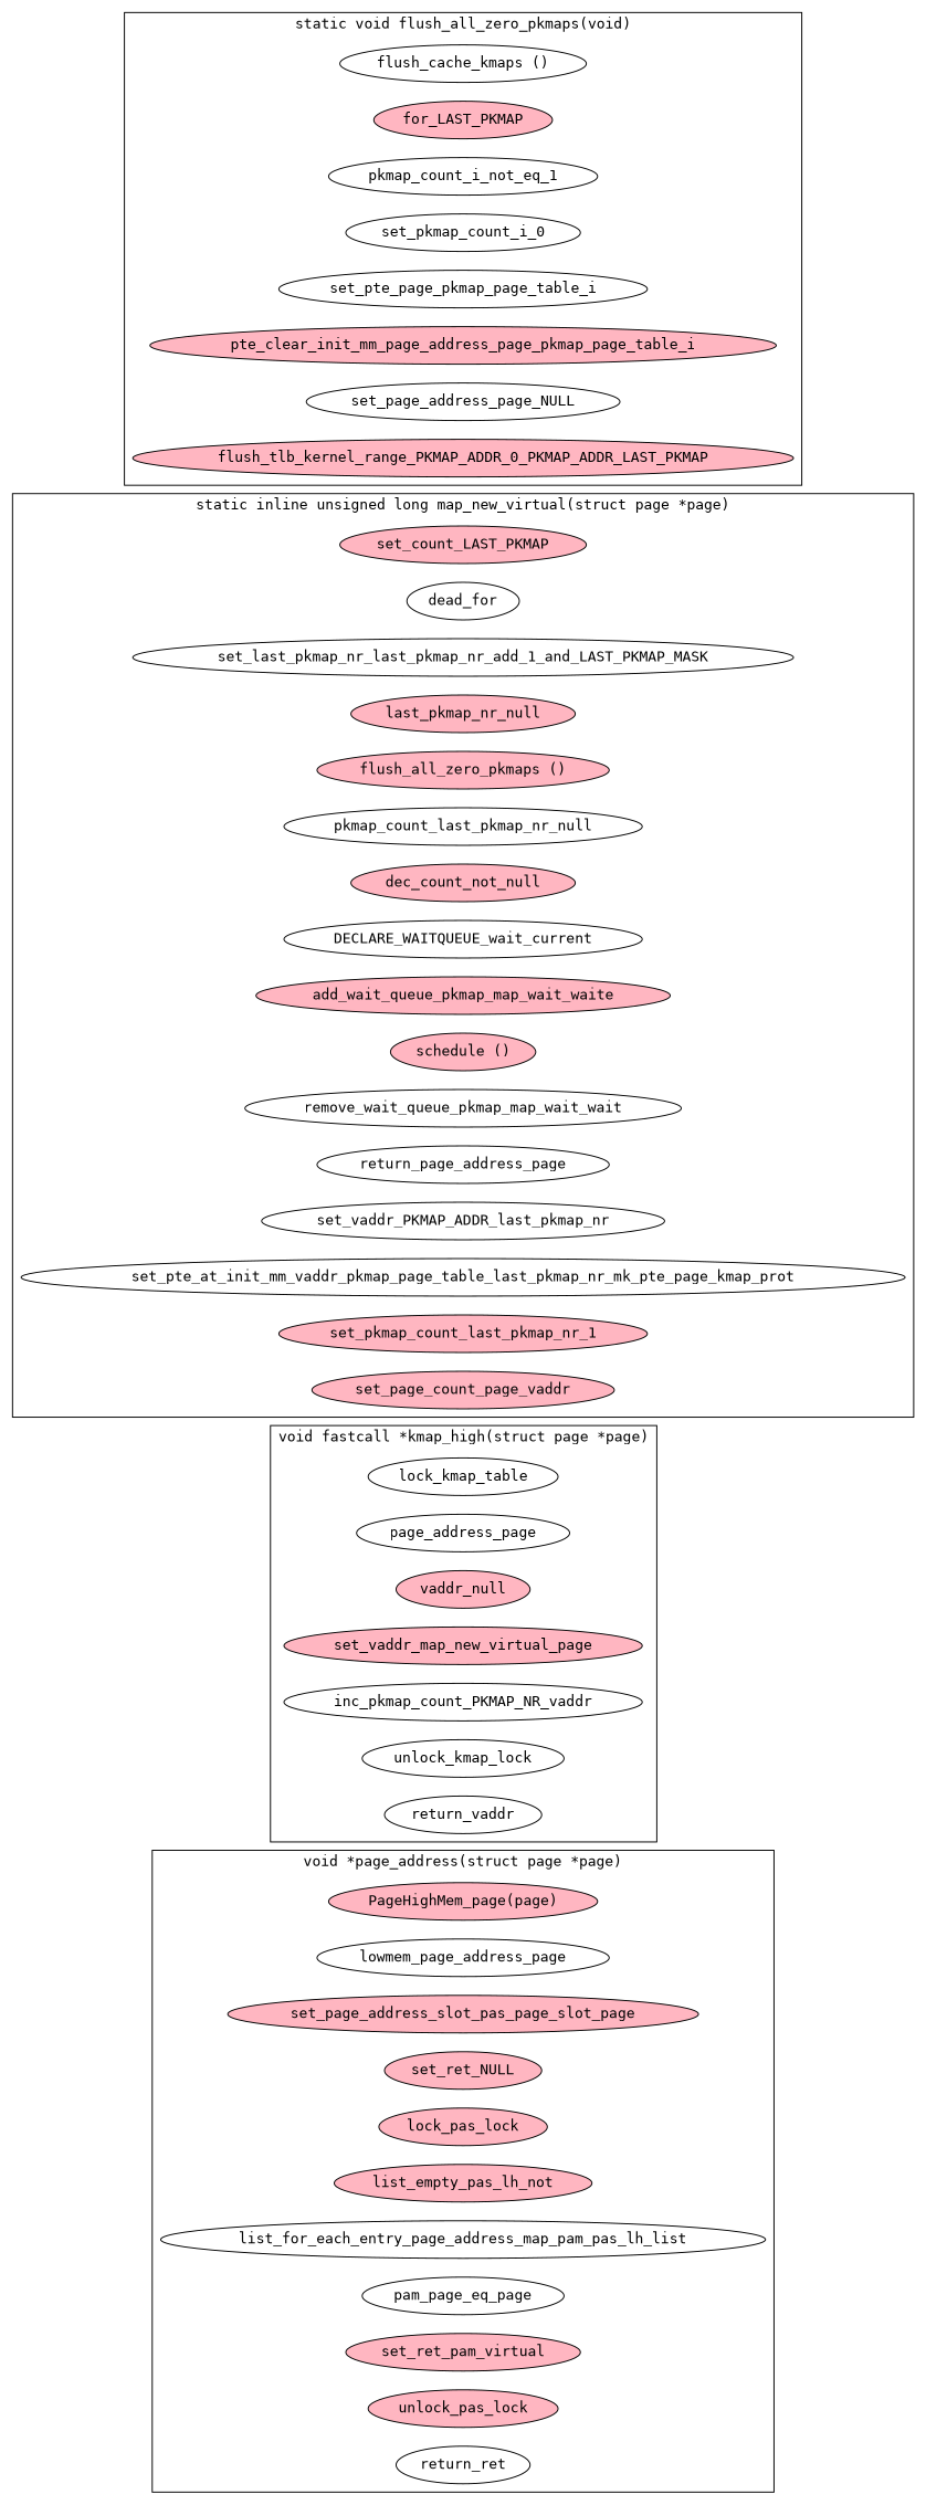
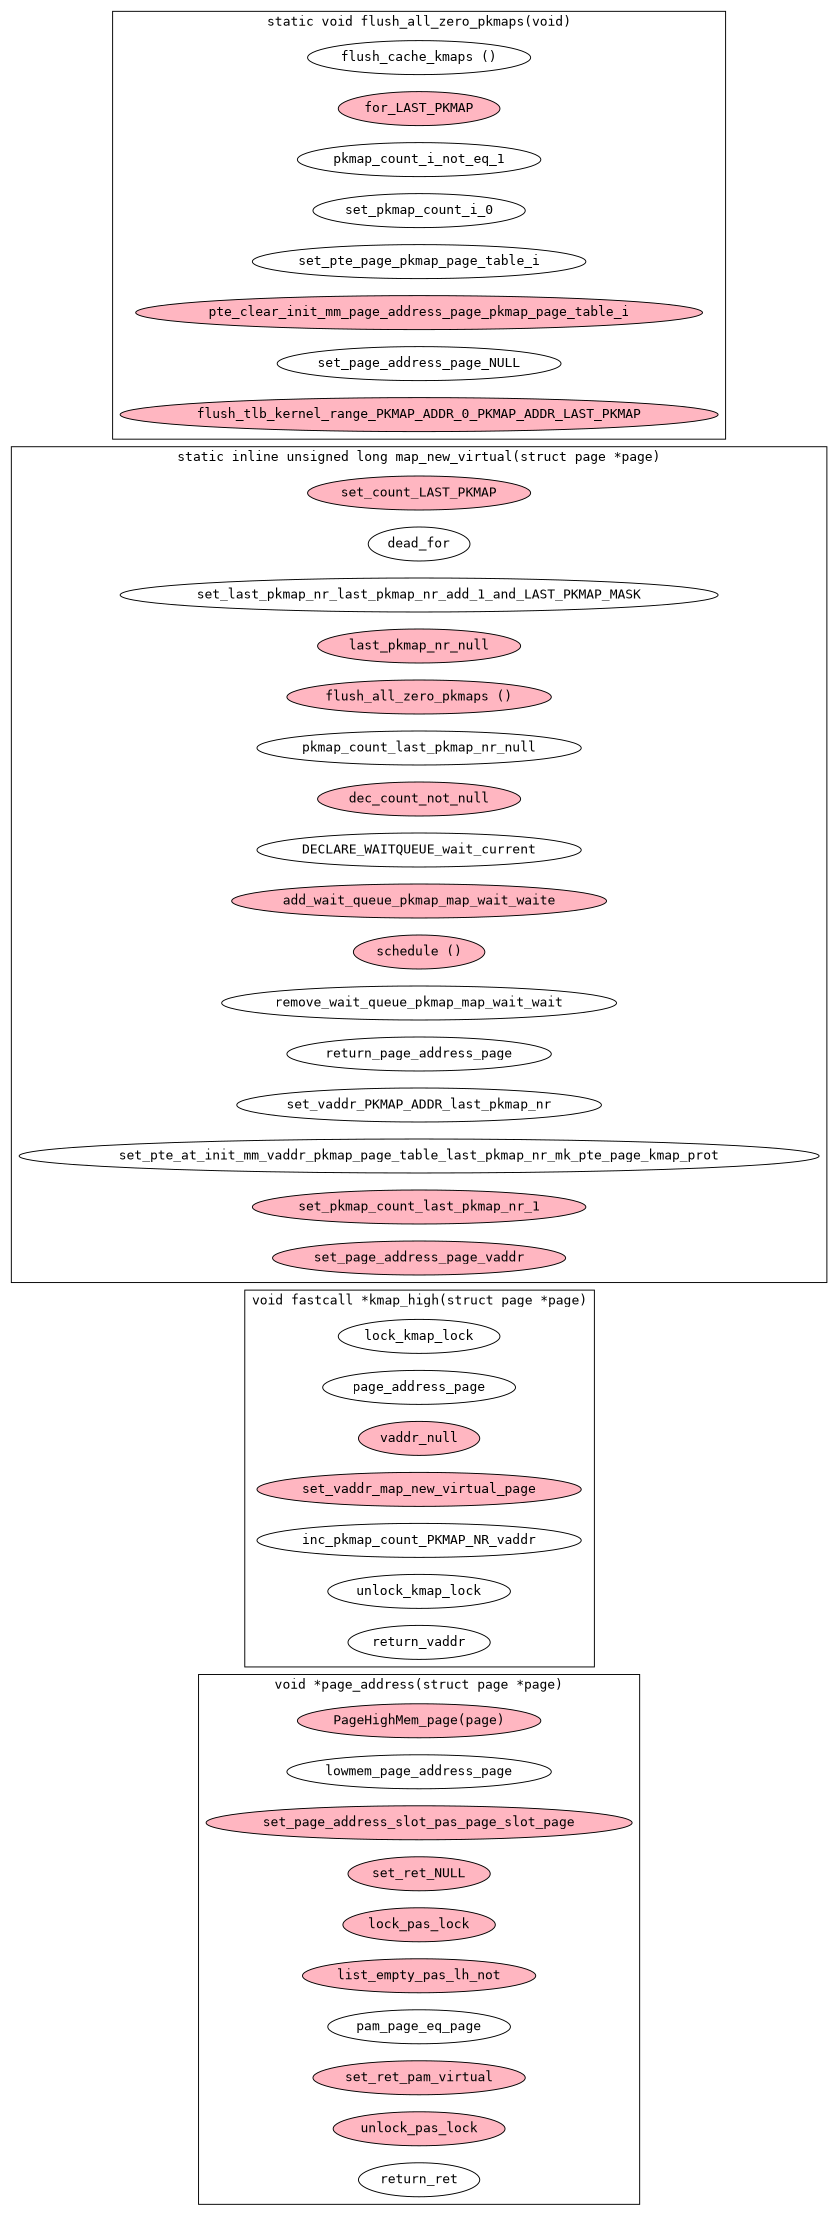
  digraph {
    rankdir=LR
    fontname="DejaVu Sans Mono"
    node [style=filled fillcolor=white fontname="DejaVu Sans Mono"]
    n1 [label="PageHighMem_page(page)" fillcolor=lightpink]
    n2 [label=lowmem_page_address_page]
    n3 [label=set_page_address_slot_pas_page_slot_page fillcolor=lightpink]
    n4 [label=set_ret_NULL fillcolor=lightpink]
    n5 [label=lock_pas_lock fillcolor=lightpink]
    n6 [label=list_empty_pas_lh_not fillcolor=lightpink]
-   n7 [label=list_for_each_entry_page_address_map_pam_pas_lh_list]
    n8 [label=pam_page_eq_page]
    n9 [label=set_ret_pam_virtual fillcolor=lightpink]
    n10 [label=unlock_pas_lock fillcolor=lightpink]
    n11 [label=return_ret]
-   n12 [label=lock_kmap_table]
+   n12 [label=lock_kmap_lock]
    n13 [label=page_address_page]
    n14 [label=vaddr_null fillcolor=lightpink]
    n15 [label=set_vaddr_map_new_virtual_page fillcolor=lightpink]
    n16 [label=inc_pkmap_count_PKMAP_NR_vaddr]
    n17 [label=unlock_kmap_lock]
    n18 [label=return_vaddr]
    n19 [label=set_count_LAST_PKMAP fillcolor=lightpink]
    n20 [label=dead_for]
    n21 [label=set_last_pkmap_nr_last_pkmap_nr_add_1_and_LAST_PKMAP_MASK]
    n22 [label=last_pkmap_nr_null fillcolor=lightpink]
    n23 [label="flush_all_zero_pkmaps ()" fillcolor=lightpink]
    n24 [label=pkmap_count_last_pkmap_nr_null]
    n25 [label=dec_count_not_null fillcolor=lightpink]
    n26 [label=DECLARE_WAITQUEUE_wait_current]
    n27 [label=add_wait_queue_pkmap_map_wait_waite fillcolor=lightpink]
    n28 [label="schedule ()" fillcolor=lightpink]
    n29 [label=remove_wait_queue_pkmap_map_wait_wait]
    n30 [label=return_page_address_page]
    n31 [label=set_vaddr_PKMAP_ADDR_last_pkmap_nr]
    n32 [label=set_pte_at_init_mm_vaddr_pkmap_page_table_last_pkmap_nr_mk_pte_page_kmap_prot]
    n33 [label=set_pkmap_count_last_pkmap_nr_1 fillcolor=lightpink]
-   n34 [label=set_page_count_page_vaddr fillcolor=lightpink]
+   n34 [label=set_page_address_page_vaddr fillcolor=lightpink]
    n35 [label="flush_cache_kmaps ()"]
    n36 [label=for_LAST_PKMAP fillcolor=lightpink]
    n37 [label=pkmap_count_i_not_eq_1]
    n38 [label=set_pkmap_count_i_0]
    n39 [label=set_pte_page_pkmap_page_table_i]
    n40 [label=pte_clear_init_mm_page_address_page_pkmap_page_table_i fillcolor=lightpink]
    n41 [label=set_page_address_page_NULL]
    n42 [label=flush_tlb_kernel_range_PKMAP_ADDR_0_PKMAP_ADDR_LAST_PKMAP fillcolor=lightpink]
    subgraph cluster_1 {
      label="void *page_address(struct page *page)"
      n1
      n2
      n3
      n4
      n5
      n6
-     n7
      n8
      n9
      n10
      n11
    }
    subgraph cluster_2 {
      label="void fastcall *kmap_high(struct page *page)"
      n12
      n13
      n14
      n15
      n16
      n17
      n18
    }
    subgraph cluster_3 {
      label="static inline unsigned long map_new_virtual(struct page *page)"
      n19
      n20
      n21
      n22
      n23
      n24
      n25
      n26
      n27
      n28
      n29
      n30
      n31
      n32
      n33
      n34
    }
    subgraph cluster_4 {
      label="static void flush_all_zero_pkmaps(void)"
      n35
      n36
      n37
      n38
      n39
      n40
      n41
      n42
    }
  }
